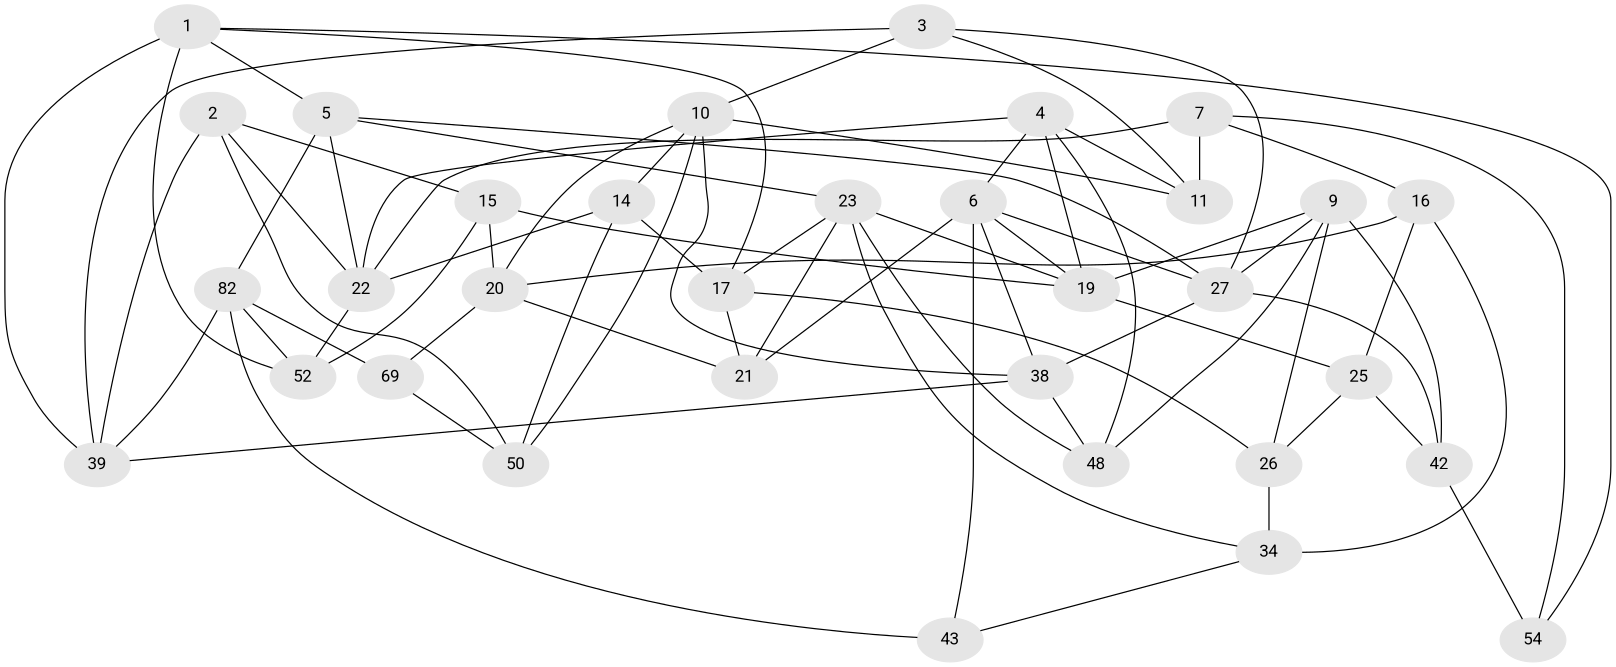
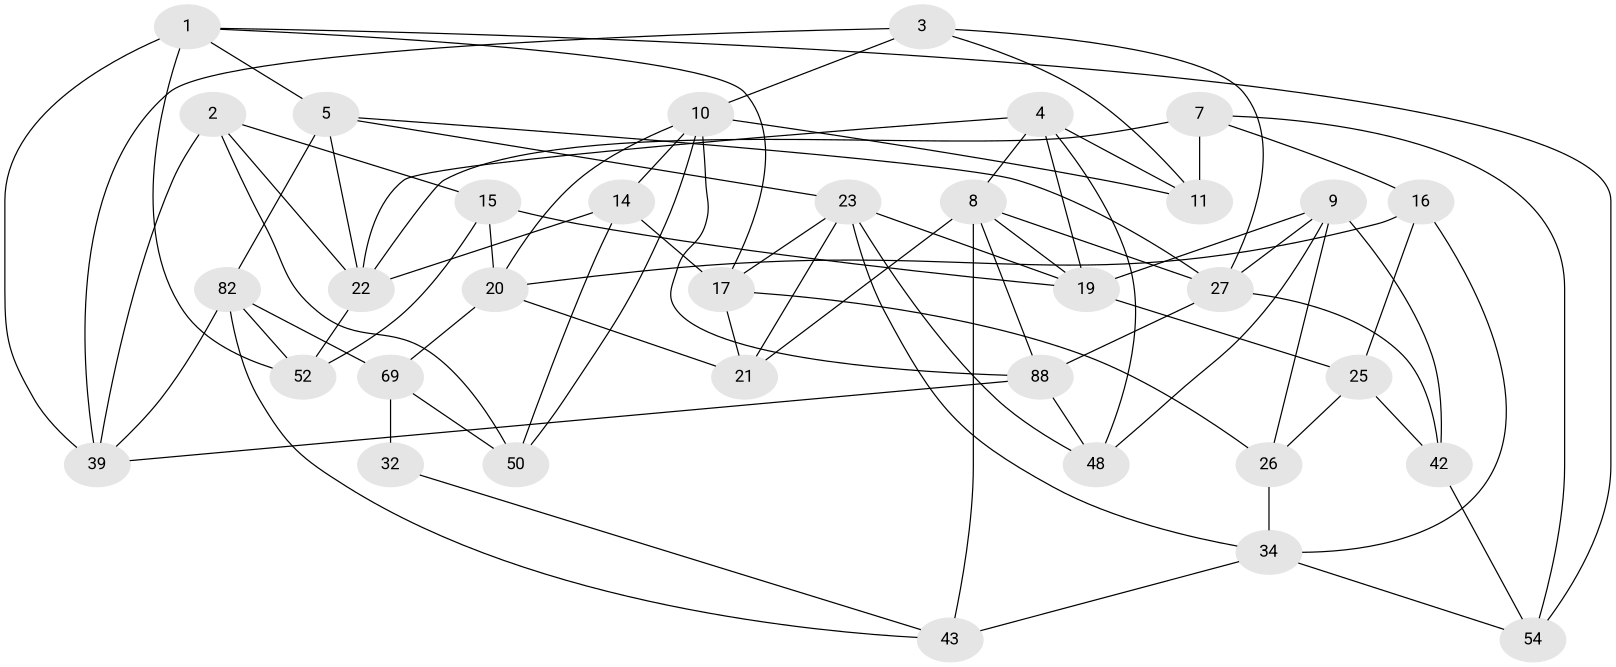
  graph {
    fontname=Roboto
    node [color=gray90 fontname=Roboto style=filled]
    edge [fontname=Roboto]
    1 [super="+8"]
    5 [super="+40"]
    17 [super="+55"]
    39 [super="+44"]
    52
    54
    22 [super="+49"]
    27 [super="+35"]
    n9 [label=82 super="+18"]
    n10 [label=23 super="+31"]
    21
    26 [super="+47"]
    2 [super="+45"]
    15
    50
    19 [super="+24"]
    20 [super="+53"]
    10 [super="+41"]
    11 [super="+28"]
-   38 [super="+51"]
+   38 [super="+51" label=88]
    14
    3
    42
    4 [super="+37"]
-   6 [super="+30"]
+   6 [super="+30" label=8]
    48
    43
    7 [super="+23"]
    16
    25
    n31 [label=69 super="+46"]
    34 [super="+36"]
    9
+   32
    1 -- 5
    1 -- 17
    1 -- 39 [weight=2]
    1 -- 52
    1 -- 54
    5 -- 22
    5 -- 27
    5 -- n9 [weight=2]
    5 -- n10
    17 -- 21
    17 -- 26 [weight=2]
    22 -- 52
    27 -- 38
    27 -- 42
    n9 -- 39
    n9 -- 52
    n9 -- 43
    n9 -- n31
    n10 -- 17
    n10 -- 21
    n10 -- 19
    n10 -- 48
    n10 -- 34
    26 -- 34
    2 -- 39
    2 -- 22
    2 -- 15
    2 -- 50
    15 -- 52
    15 -- 19
    15 -- 20
    19 -- 25
    20 -- 21
    20 -- n31
    10 -- 50
    10 -- 20
    10 -- 11
    10 -- 38
    10 -- 14
    38 -- 39
    38 -- 48
    14 -- 17
    14 -- 22
    14 -- 50
    3 -- 39
    3 -- 27
    3 -- 10
    3 -- 11
    42 -- 54
    4 -- 22
    4 -- 19
    4 -- 11
    4 -- 6
    4 -- 48
    6 -- 27
    6 -- 21
    6 -- 19
    6 -- 38
    6 -- 43
    7 -- 54
    7 -- 22
    7 -- 11 [weight=2]
    7 -- 16
    16 -- 20
    16 -- 25
    16 -- 34
    25 -- 26
    25 -- 42
    n31 -- 50
+   n31 -- 32 [weight=2]
+   34 -- 54
    34 -- 43
    9 -- 27
    9 -- 26
    9 -- 19
    9 -- 42
    9 -- 48
+   32 -- 43
  }
